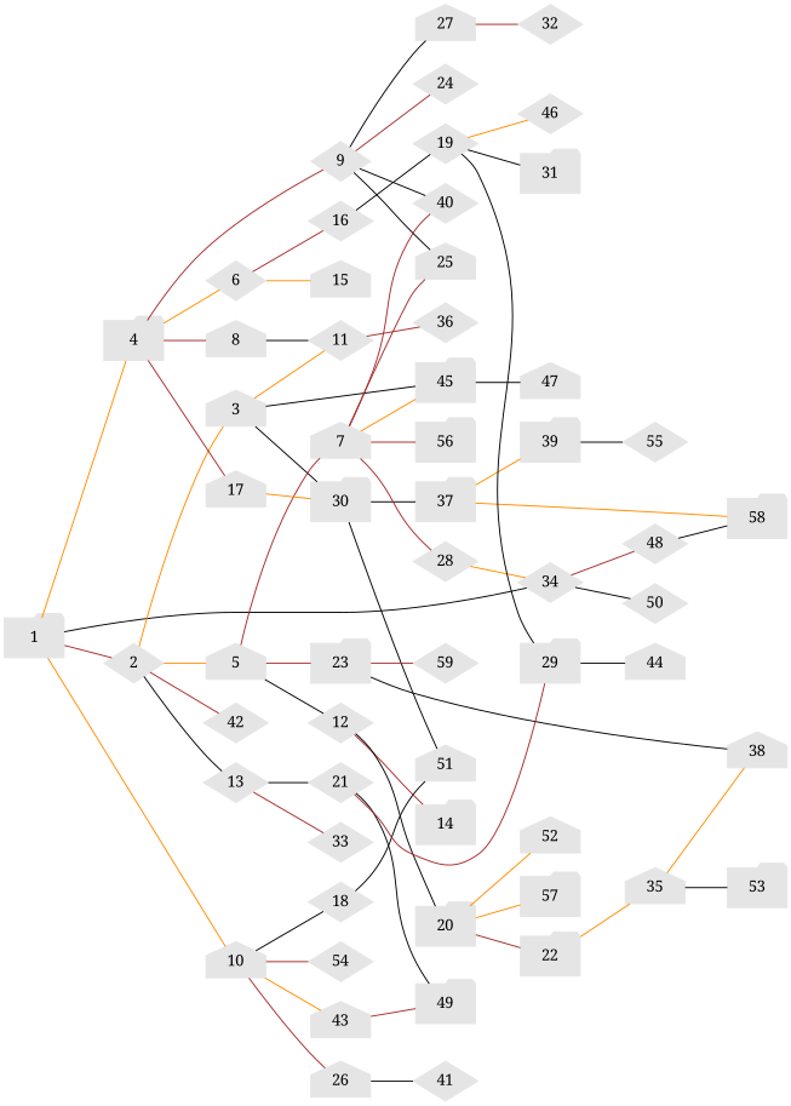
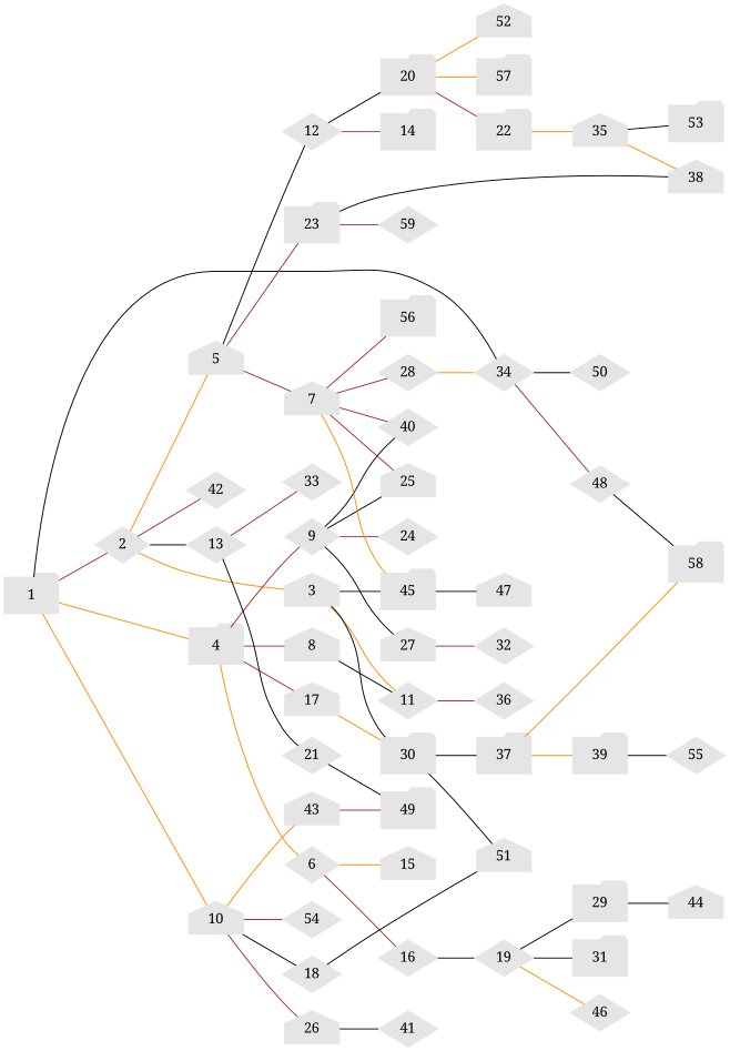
  graph {
    fontname="Noto Serif"
    rankdir=LR
    node [color=gray90 fontname="Noto Serif" shape=diamond style=filled]
    edge [color=black fontname="Noto Serif"]
    1 [shape=folder]
    2
    4 [shape=folder]
    10 [shape=house]
    34
    3 [shape=house]
    5 [shape=house]
    13
    42
    6
    8 [shape=house]
    9
    17 [shape=house]
    18
    26 [shape=house]
    43 [shape=house]
    54
    48
    50
    11
    30 [shape=folder]
    45 [shape=folder]
    7 [shape=house]
    12
    23 [shape=folder]
    21
    33
    36
    28
    51 [shape=house]
    37 [shape=folder]
    47 [shape=house]
    15 [shape=house]
    16
    25 [shape=house]
    40
    24
    27 [shape=house]
    56 [shape=folder]
    14 [shape=folder]
    20 [shape=folder]
    38 [shape=house]
    59
    19
    32
    41
    49 [shape=folder]
    22 [shape=folder]
    52 [shape=house]
    57 [shape=folder]
    29 [shape=folder]
    31 [shape=folder]
    46
    44 [shape=house]
    35 [shape=house]
    53 [shape=folder]
    39 [shape=folder]
    58 [shape=folder]
    55
    1 -- 2 [color=brown]
    1 -- 4 [color=darkorange]
    1 -- 10 [color=darkorange]
    1 -- 34
    2 -- 3 [color=darkorange]
    2 -- 5 [color=darkorange]
    2 -- 13
    2 -- 42 [color=brown]
    4 -- 6 [color=darkorange]
    4 -- 8 [color=brown]
    4 -- 9 [color=brown]
    4 -- 17 [color=brown]
    10 -- 18
    10 -- 26 [color=brown]
    10 -- 43 [color=darkorange]
    10 -- 54 [color=brown]
    34 -- 48 [color=brown]
    34 -- 50
    3 -- 11 [color=darkorange]
    3 -- 30
    3 -- 45
    5 -- 7 [color=brown]
    5 -- 12
    5 -- 23 [color=brown]
    13 -- 21
    13 -- 33 [color=brown]
    6 -- 15 [color=darkorange]
    6 -- 16 [color=brown]
    8 -- 11
    9 -- 25
    9 -- 40
    9 -- 24 [color=brown]
    9 -- 27
    17 -- 30 [color=darkorange]
    18 -- 51
    26 -- 41
    43 -- 49 [color=brown]
    48 -- 58
    11 -- 36 [color=brown]
    30 -- 51
    30 -- 37
    45 -- 47
    7 -- 45 [color=darkorange]
    7 -- 28 [color=brown]
    7 -- 25 [color=brown]
    7 -- 40 [color=brown]
    7 -- 56 [color=brown]
    12 -- 14 [color=brown]
    12 -- 20
    23 -- 38
    23 -- 59 [color=brown]
    21 -- 49
-   21 -- 29 [color=brown]
    28 -- 34 [color=darkorange]
    37 -- 39 [color=darkorange]
    37 -- 58 [color=darkorange]
    16 -- 19
    27 -- 32 [color=brown]
    20 -- 22 [color=brown]
    20 -- 52 [color=darkorange]
    20 -- 57 [color=darkorange]
    19 -- 29
    19 -- 31
    19 -- 46 [color=darkorange]
    22 -- 35 [color=darkorange]
    29 -- 44
    35 -- 38 [color=darkorange]
    35 -- 53
    39 -- 55
  }
